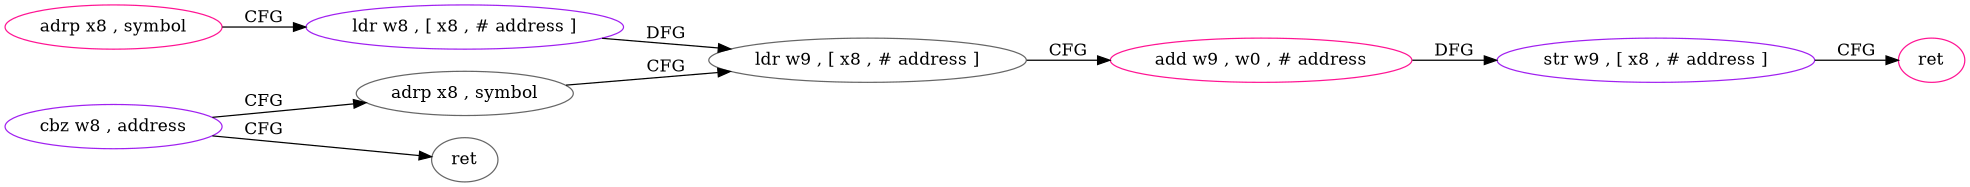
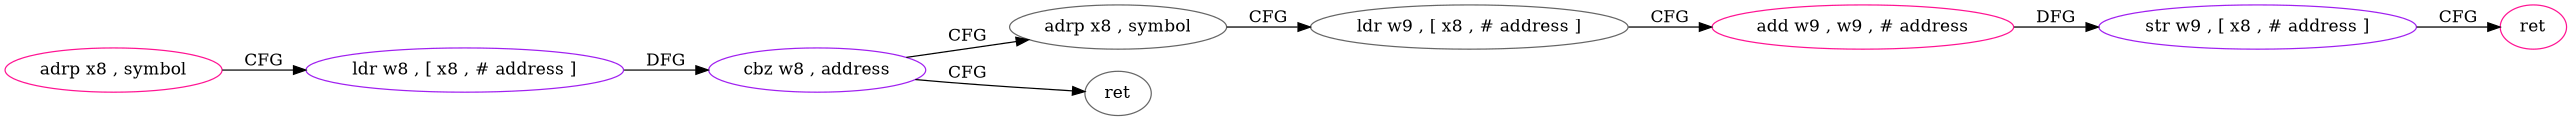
  digraph {
    rankdir=LR
    node [color=deeppink]
    n1 [label="adrp x8 , symbol"]
    n2 [color=purple label="ldr w8 , [ x8 , # address ]"]
    n3 [color=purple label="cbz w8 , address"]
    n4 [color=gray40 label="adrp x8 , symbol"]
    n5 [color=gray40 label=ret]
    n6 [color=gray40 label="ldr w9 , [ x8 , # address ]"]
-   n7 [label="add w9 , w0 , # address"]
+   n7 [label="add w9 , w9 , # address"]
    n8 [color=purple label="str w9 , [ x8 , # address ]"]
    n9 [label=ret]
    n1 -> n2 [label=CFG]
-   n2 -> n6 [label=DFG]
+   n2 -> n3 [label=DFG]
    n3 -> n4 [label=CFG]
    n3 -> n5 [label=CFG]
    n4 -> n6 [label=CFG]
    n6 -> n7 [label=CFG]
    n7 -> n8 [label=DFG]
    n8 -> n9 [label=CFG]
  }
